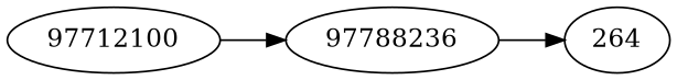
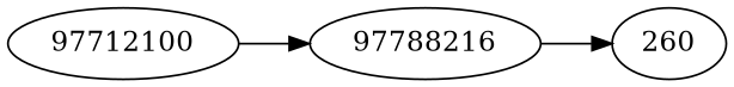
  strict digraph {
    rankdir=LR
    n1 [label=97712100]
-   97788236
-   260 [label=264]
+   97788236 [label=97788216]
+   260
    n1 -> 97788236
    97788236 -> 260
  }
